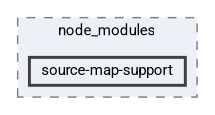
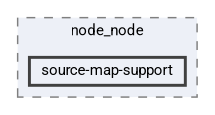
  digraph {
    compound=true
    fontname=Roboto
    n1 [color=grey25 fillcolor="#edf0f7" fontname=Roboto fontsize=10 height=0.2 label="source-map-support" shape=box style="filled,bold" width=0.4]
    subgraph cluster_1 {
      bgcolor="#edf0f7"
      fontsize=10
-     label=node_modules
+     label=node_node
      pencolor=grey50
      style="filled,dashed"
      n1
    }
  }
